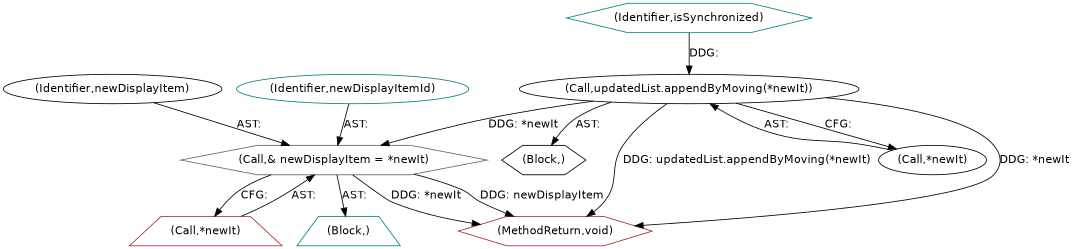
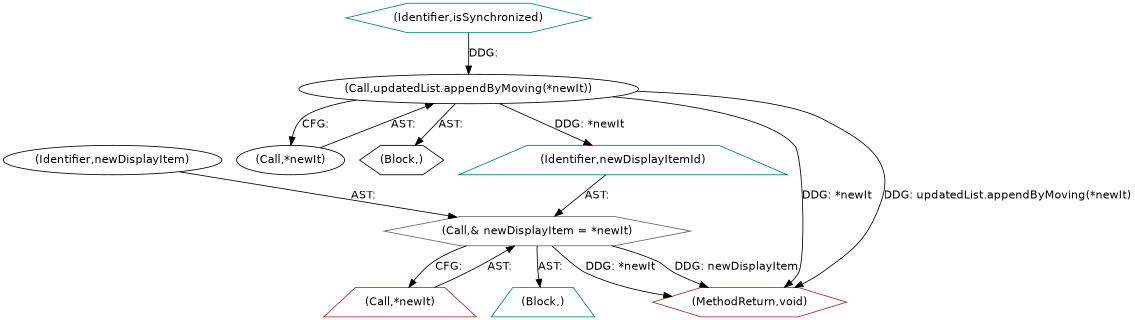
  digraph {
    fontname="DejaVu Sans"
    node [color=black fontname="DejaVu Sans" shape=hexagon]
    edge [fontname="DejaVu Sans"]
    n1 [label="(Call,updatedList.appendByMoving(*newIt))" shape=ellipse]
    n2 [color=gray40 label="(Call,& newDisplayItem = *newIt)"]
    n3 [label="(Call,*newIt)" shape=ellipse]
    n4 [label="(Block,)"]
    n5 [color=brown label="(MethodReturn,void)"]
    n6 [color=brown label="(Call,*newIt)" shape=trapezium]
    n7 [color=teal label="(Block,)" shape=trapezium]
    n8 [color=teal label="(Identifier,isSynchronized)"]
    n9 [label="(Identifier,newDisplayItem)" shape=ellipse]
-   n10 [color=teal label="(Identifier,newDisplayItemId)" shape=ellipse]
-   n1 -> n2 [label="DDG: *newIt"]
+   n10 [color=teal label="(Identifier,newDisplayItemId)" shape=trapezium]
+   n1 -> n10 [label="DDG: *newIt"]
    n1 -> n3 [label="CFG: "]
    n1 -> n4 [label="AST: "]
    n1 -> n5 [label="DDG: updatedList.appendByMoving(*newIt)"]
    n1 -> n5 [label="DDG: *newIt"]
    n2 -> n5 [label="DDG: *newIt"]
    n2 -> n5 [label="DDG: newDisplayItem"]
    n2 -> n6 [label="CFG: "]
    n2 -> n7 [label="AST: "]
    n3 -> n1 [label="AST: "]
    n6 -> n2 [label="AST: "]
    n8 -> n1 [label="DDG: "]
    n9 -> n2 [label="AST: "]
    n10 -> n2 [label="AST: "]
  }
